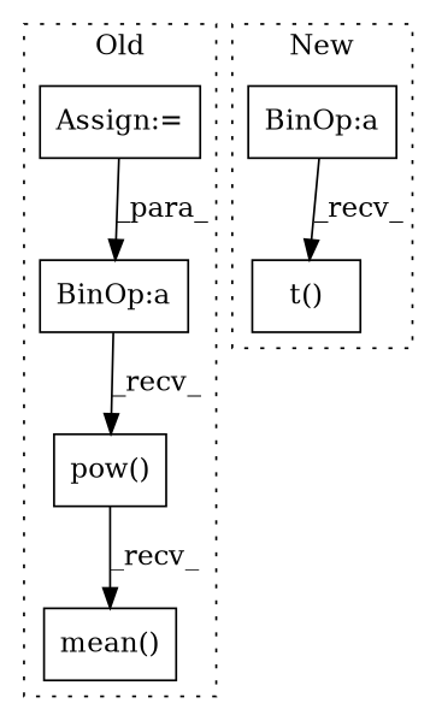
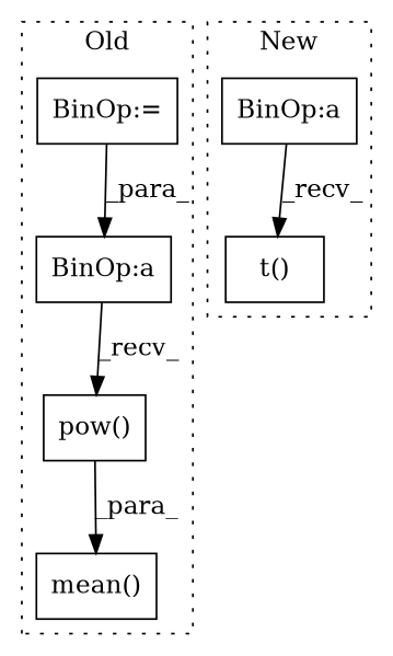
  digraph {
    node [a=75 l=3 shape=box]
    n1 [l=11 label="mean()" s=2959]
    n2 [a=82 label="BinOp:a" s=2238]
    n3 [l="20,1" label="pow()" s="2236,2257"]
-   n4 [a=68 label="Assign:=" s=2163]
+   n4 [a=68 label="BinOp:=" s=2163]
    n5 [l=13 label="t()" s=6152]
    n6 [a=82 label="BinOp:a" s=6096]
    subgraph cluster_1 {
      label=Old
      style=dotted
      n1
      n2
      n3
      n4
    }
    subgraph cluster_2 {
      label=New
      style=dotted
      n5
      n6
    }
    n2 -> n3 [label=_recv_]
-   n3 -> n1 [label=_recv_]
+   n3 -> n1 [label=_para_]
    n4 -> n2 [label=_para_]
    n6 -> n5 [label=_recv_]
  }
